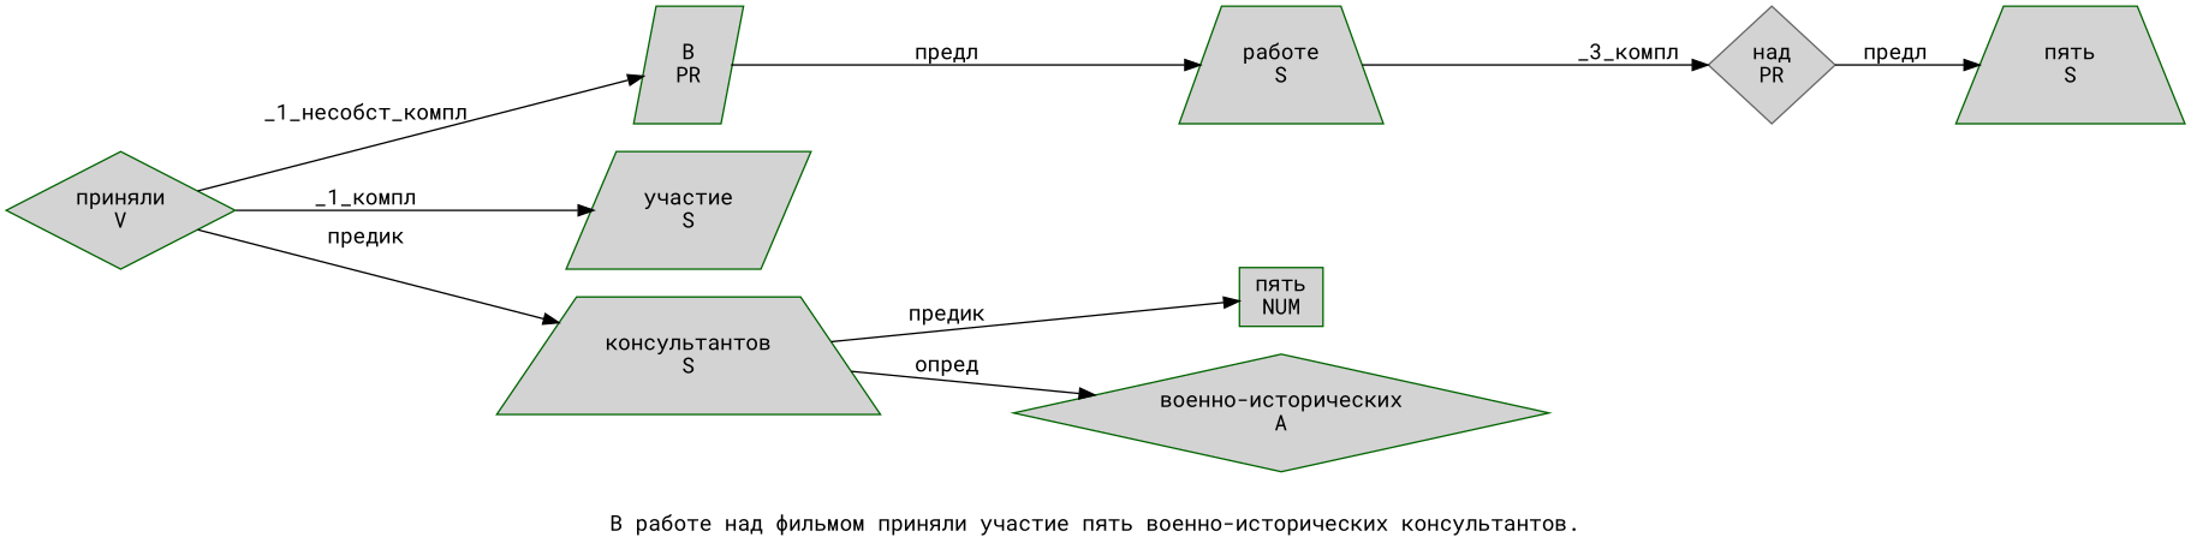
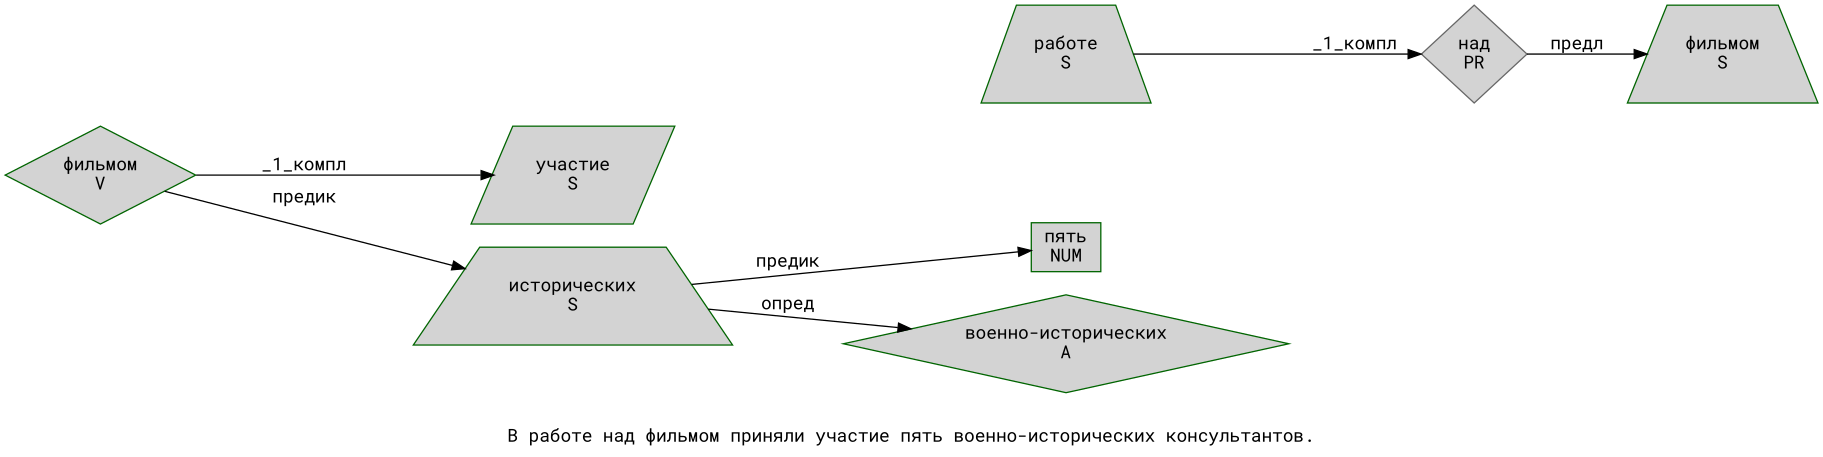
  digraph {
    fontname="Roboto Mono"
    label="В работе над фильмом приняли участие пять военно-исторических консультантов."
    rankdir=LR
    node [color=darkgreen fillcolor=lightgray fontname="Roboto Mono" penwidth=1 shape=trapezium style=filled]
    edge [fontname="Roboto Mono"]
-   n1 [label="В\nPR" shape=parallelogram]
    n2 [label="работе\nS"]
    n3 [color=gray40 label="над\nPR" shape=diamond]
-   n4 [label="пять\nS"]
-   n5 [label="приняли\nV" shape=diamond]
+   n4 [label="фильмом\nS"]
+   n5 [label="фильмом\nV" shape=diamond]
    n6 [label="участие\nS" shape=parallelogram]
-   n7 [label="консультантов\nS"]
+   n7 [label="исторических\nS"]
    n8 [label="пять\nNUM" shape=box]
    n9 [label="военно-исторических\nA" shape=diamond]
-   n1 -> n2 [label="предл"]
-   n2 -> n3 [label="_3_компл"]
+   n2 -> n3 [label="_1_компл"]
    n3 -> n4 [label="предл"]
-   n5 -> n1 [label="_1_несобст_компл"]
    n5 -> n6 [label="_1_компл"]
    n5 -> n7 [label="предик"]
    n7 -> n8 [label="предик"]
    n7 -> n9 [label="опред"]
  }
